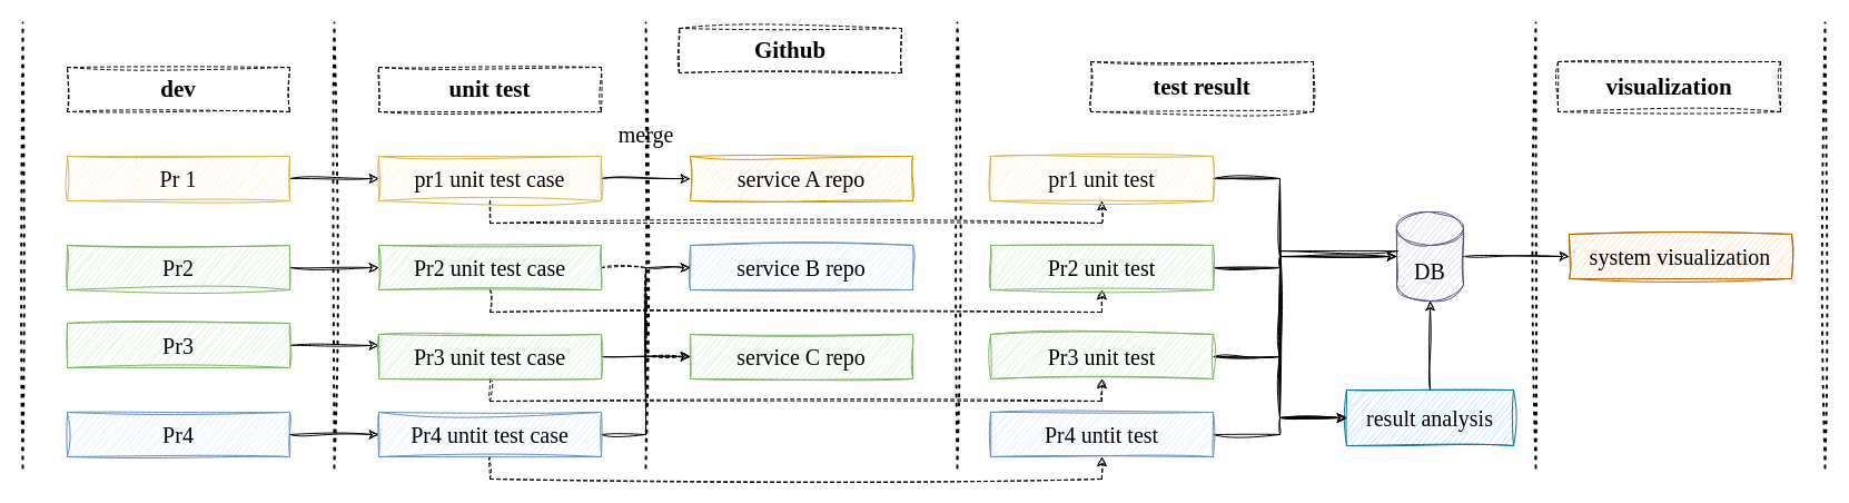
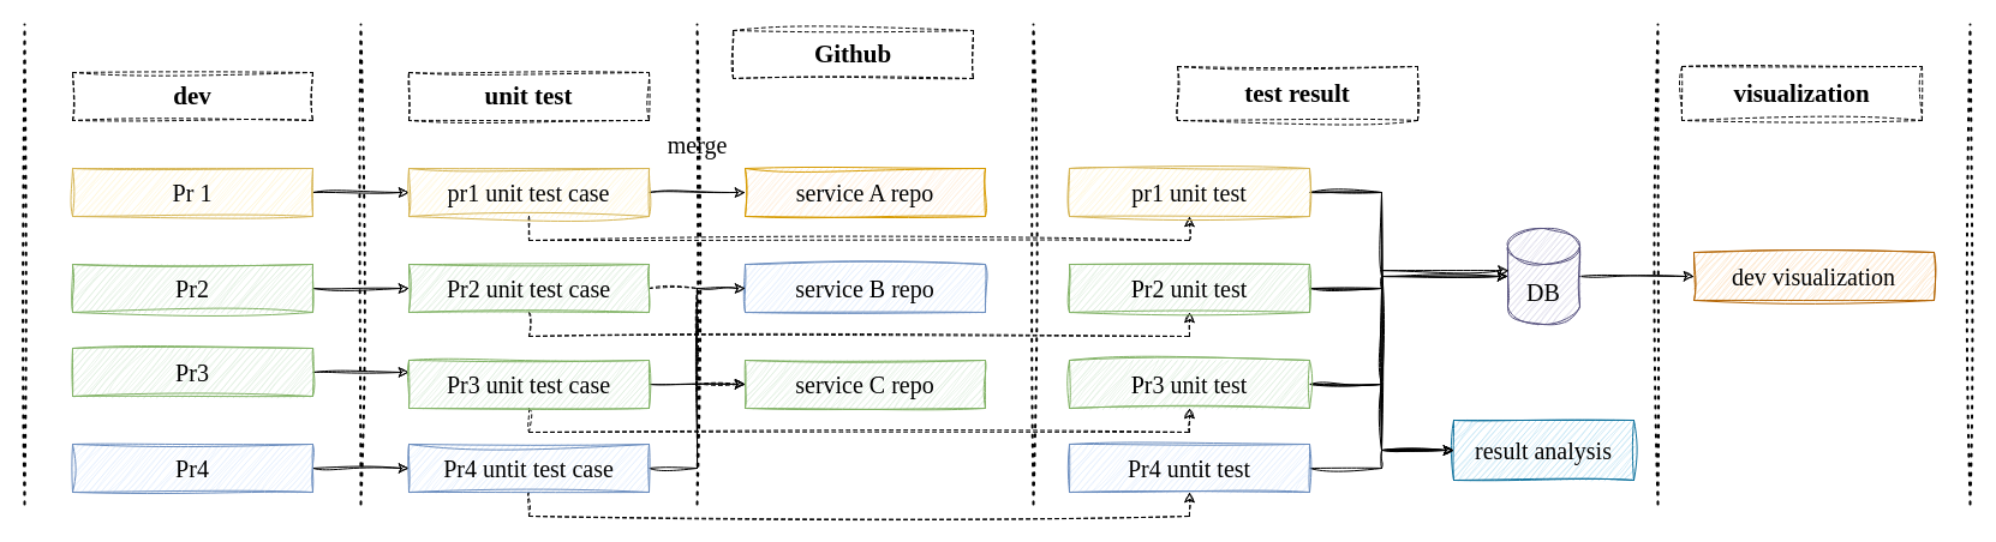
  <mxCell id="0" />
  <mxCell id="1" parent="0" />
  <mxCell id="2" value="Github" style="rounded=0;whiteSpace=wrap;html=1;sketch=1;hachureGap=4;jiggle=2;curveFitting=1;fontFamily=Architects Daughter;fontSource=https%3A%2F%2Ffonts.googleapis.com%2Fcss%3Ffamily%3DArchitects%2BDaughter;fontSize=21;fontStyle=1;dashed=1;" vertex="1" parent="1"><mxGeometry x="610" y="25" width="200" height="40" as="geometry" /></mxCell>
  <mxCell id="3" value="dev" style="rounded=0;whiteSpace=wrap;html=1;sketch=1;hachureGap=4;jiggle=2;curveFitting=1;fontFamily=Architects Daughter;fontSource=https%3A%2F%2Ffonts.googleapis.com%2Fcss%3Ffamily%3DArchitects%2BDaughter;fontSize=21;fontStyle=1;dashed=1;" vertex="1" parent="1"><mxGeometry x="60" y="60" width="200" height="40" as="geometry" /></mxCell>
  <mxCell id="4" value="" style="endArrow=none;dashed=1;html=1;dashPattern=1 3;strokeWidth=2;rounded=0;sketch=1;hachureGap=4;jiggle=2;curveFitting=1;fontFamily=Architects Daughter;fontSource=https%3A%2F%2Ffonts.googleapis.com%2Fcss%3Ffamily%3DArchitects%2BDaughter;fontSize=16;" edge="1" parent="1"><mxGeometry width="50" height="50" relative="1" as="geometry"><mxPoint x="300" y="420" as="sourcePoint" /><mxPoint x="300" y="20" as="targetPoint" /></mxGeometry></mxCell>
  <mxCell id="5" value="" style="endArrow=none;dashed=1;html=1;dashPattern=1 3;strokeWidth=2;rounded=0;sketch=1;hachureGap=4;jiggle=2;curveFitting=1;fontFamily=Architects Daughter;fontSource=https%3A%2F%2Ffonts.googleapis.com%2Fcss%3Ffamily%3DArchitects%2BDaughter;fontSize=16;" edge="1" parent="1"><mxGeometry width="50" height="50" relative="1" as="geometry"><mxPoint x="20" y="420" as="sourcePoint" /><mxPoint x="20" y="20" as="targetPoint" /></mxGeometry></mxCell>
  <mxCell id="6" value="service A repo" style="rounded=0;whiteSpace=wrap;html=1;sketch=1;hachureGap=4;jiggle=2;curveFitting=1;fontFamily=Architects Daughter;fontSource=https%3A%2F%2Ffonts.googleapis.com%2Fcss%3Ffamily%3DArchitects%2BDaughter;fontSize=20;fillColor=#ffe6cc;strokeColor=#d79b00;" vertex="1" parent="1"><mxGeometry x="620" y="140" width="200" height="40" as="geometry" /></mxCell>
  <mxCell id="7" value="service B repo" style="rounded=0;whiteSpace=wrap;html=1;sketch=1;hachureGap=4;jiggle=2;curveFitting=1;fontFamily=Architects Daughter;fontSource=https%3A%2F%2Ffonts.googleapis.com%2Fcss%3Ffamily%3DArchitects%2BDaughter;fontSize=20;fillColor=#dae8fc;strokeColor=#6c8ebf;" vertex="1" parent="1"><mxGeometry x="620" y="220" width="200" height="40" as="geometry" /></mxCell>
  <mxCell id="8" value="service C repo" style="rounded=0;whiteSpace=wrap;html=1;sketch=1;hachureGap=4;jiggle=2;curveFitting=1;fontFamily=Architects Daughter;fontSource=https%3A%2F%2Ffonts.googleapis.com%2Fcss%3Ffamily%3DArchitects%2BDaughter;fontSize=20;fillColor=#d5e8d4;strokeColor=#82b366;" vertex="1" parent="1"><mxGeometry x="620" y="300" width="200" height="40" as="geometry" /></mxCell>
  <mxCell id="9" style="edgeStyle=orthogonalEdgeStyle;rounded=0;sketch=1;hachureGap=4;jiggle=2;curveFitting=1;orthogonalLoop=1;jettySize=auto;html=1;entryX=0;entryY=0.5;entryDx=0;entryDy=0;fontFamily=Architects Daughter;fontSource=https%3A%2F%2Ffonts.googleapis.com%2Fcss%3Ffamily%3DArchitects%2BDaughter;fontSize=16;" edge="1" parent="1" source="10" target="22"><mxGeometry relative="1" as="geometry" /></mxCell>
  <mxCell id="10" value="Pr 1" style="rounded=0;whiteSpace=wrap;html=1;sketch=1;hachureGap=4;jiggle=2;curveFitting=1;fontFamily=Architects Daughter;fontSource=https%3A%2F%2Ffonts.googleapis.com%2Fcss%3Ffamily%3DArchitects%2BDaughter;fontSize=20;fillColor=#fff2cc;strokeColor=#d6b656;" vertex="1" parent="1"><mxGeometry x="60" y="140" width="200" height="40" as="geometry" /></mxCell>
  <mxCell id="11" style="edgeStyle=orthogonalEdgeStyle;rounded=0;sketch=1;hachureGap=4;jiggle=2;curveFitting=1;orthogonalLoop=1;jettySize=auto;html=1;entryX=0;entryY=0.5;entryDx=0;entryDy=0;fontFamily=Architects Daughter;fontSource=https%3A%2F%2Ffonts.googleapis.com%2Fcss%3Ffamily%3DArchitects%2BDaughter;fontSize=16;" edge="1" parent="1" source="12" target="25"><mxGeometry relative="1" as="geometry" /></mxCell>
  <mxCell id="12" value="Pr2" style="rounded=0;whiteSpace=wrap;html=1;sketch=1;hachureGap=4;jiggle=2;curveFitting=1;fontFamily=Architects Daughter;fontSource=https%3A%2F%2Ffonts.googleapis.com%2Fcss%3Ffamily%3DArchitects%2BDaughter;fontSize=20;fillColor=#d5e8d4;strokeColor=#82b366;" vertex="1" parent="1"><mxGeometry x="60" y="220" width="200" height="40" as="geometry" /></mxCell>
  <mxCell id="13" style="edgeStyle=orthogonalEdgeStyle;rounded=0;sketch=1;hachureGap=4;jiggle=2;curveFitting=1;orthogonalLoop=1;jettySize=auto;html=1;entryX=0;entryY=0.25;entryDx=0;entryDy=0;fontFamily=Architects Daughter;fontSource=https%3A%2F%2Ffonts.googleapis.com%2Fcss%3Ffamily%3DArchitects%2BDaughter;fontSize=16;" edge="1" parent="1" source="14" target="28"><mxGeometry relative="1" as="geometry" /></mxCell>
  <mxCell id="14" value="Pr3" style="rounded=0;whiteSpace=wrap;html=1;sketch=1;hachureGap=4;jiggle=2;curveFitting=1;fontFamily=Architects Daughter;fontSource=https%3A%2F%2Ffonts.googleapis.com%2Fcss%3Ffamily%3DArchitects%2BDaughter;fontSize=20;fillColor=#d5e8d4;strokeColor=#82b366;" vertex="1" parent="1"><mxGeometry x="60" y="290" width="200" height="40" as="geometry" /></mxCell>
  <mxCell id="15" style="edgeStyle=orthogonalEdgeStyle;rounded=0;sketch=1;hachureGap=4;jiggle=2;curveFitting=1;orthogonalLoop=1;jettySize=auto;html=1;fontFamily=Architects Daughter;fontSource=https%3A%2F%2Ffonts.googleapis.com%2Fcss%3Ffamily%3DArchitects%2BDaughter;fontSize=16;" edge="1" parent="1" source="16" target="31"><mxGeometry relative="1" as="geometry" /></mxCell>
  <mxCell id="16" value="Pr4" style="rounded=0;whiteSpace=wrap;html=1;sketch=1;hachureGap=4;jiggle=2;curveFitting=1;fontFamily=Architects Daughter;fontSource=https%3A%2F%2Ffonts.googleapis.com%2Fcss%3Ffamily%3DArchitects%2BDaughter;fontSize=20;fillColor=#dae8fc;strokeColor=#6c8ebf;" vertex="1" parent="1"><mxGeometry x="60" y="370" width="200" height="40" as="geometry" /></mxCell>
  <mxCell id="17" value="" style="endArrow=none;dashed=1;html=1;dashPattern=1 3;strokeWidth=2;rounded=0;sketch=1;hachureGap=4;jiggle=2;curveFitting=1;fontFamily=Architects Daughter;fontSource=https%3A%2F%2Ffonts.googleapis.com%2Fcss%3Ffamily%3DArchitects%2BDaughter;fontSize=16;" edge="1" parent="1"><mxGeometry width="50" height="50" relative="1" as="geometry"><mxPoint x="580" y="420" as="sourcePoint" /><mxPoint x="580" y="20" as="targetPoint" /></mxGeometry></mxCell>
  <mxCell id="18" value="" style="endArrow=none;dashed=1;html=1;dashPattern=1 3;strokeWidth=2;rounded=0;sketch=1;hachureGap=4;jiggle=2;curveFitting=1;fontFamily=Architects Daughter;fontSource=https%3A%2F%2Ffonts.googleapis.com%2Fcss%3Ffamily%3DArchitects%2BDaughter;fontSize=16;" edge="1" parent="1"><mxGeometry width="50" height="50" relative="1" as="geometry"><mxPoint x="860" y="420" as="sourcePoint" /><mxPoint x="860" y="20" as="targetPoint" /></mxGeometry></mxCell>
  <mxCell id="19" value="unit test" style="rounded=0;whiteSpace=wrap;html=1;sketch=1;hachureGap=4;jiggle=2;curveFitting=1;fontFamily=Architects Daughter;fontSource=https%3A%2F%2Ffonts.googleapis.com%2Fcss%3Ffamily%3DArchitects%2BDaughter;fontSize=21;fontStyle=1;dashed=1;" vertex="1" parent="1"><mxGeometry x="340" y="60" width="200" height="40" as="geometry" /></mxCell>
  <mxCell id="20" style="edgeStyle=orthogonalEdgeStyle;rounded=0;sketch=1;hachureGap=4;jiggle=2;curveFitting=1;orthogonalLoop=1;jettySize=auto;html=1;fontFamily=Architects Daughter;fontSource=https%3A%2F%2Ffonts.googleapis.com%2Fcss%3Ffamily%3DArchitects%2BDaughter;fontSize=16;" edge="1" parent="1" source="22" target="6"><mxGeometry relative="1" as="geometry" /></mxCell>
  <mxCell id="21" style="edgeStyle=orthogonalEdgeStyle;rounded=0;sketch=1;hachureGap=4;jiggle=2;curveFitting=1;orthogonalLoop=1;jettySize=auto;html=1;entryX=0.5;entryY=1;entryDx=0;entryDy=0;fontFamily=Architects Daughter;fontSource=https%3A%2F%2Ffonts.googleapis.com%2Fcss%3Ffamily%3DArchitects%2BDaughter;fontSize=16;dashed=1;" edge="1" parent="1" source="22" target="44"><mxGeometry relative="1" as="geometry"><Array as="points"><mxPoint x="440" y="200" /><mxPoint x="990" y="200" /></Array></mxGeometry></mxCell>
  <mxCell id="22" value="pr1 unit test case" style="rounded=0;whiteSpace=wrap;html=1;sketch=1;hachureGap=4;jiggle=2;curveFitting=1;fontFamily=Architects Daughter;fontSource=https%3A%2F%2Ffonts.googleapis.com%2Fcss%3Ffamily%3DArchitects%2BDaughter;fontSize=20;fillColor=#fff2cc;strokeColor=#d6b656;" vertex="1" parent="1"><mxGeometry x="340" y="140" width="200" height="40" as="geometry" /></mxCell>
  <mxCell id="23" style="edgeStyle=orthogonalEdgeStyle;rounded=0;sketch=1;hachureGap=4;jiggle=2;curveFitting=1;orthogonalLoop=1;jettySize=auto;html=1;entryX=0;entryY=0.5;entryDx=0;entryDy=0;fontFamily=Architects Daughter;fontSource=https%3A%2F%2Ffonts.googleapis.com%2Fcss%3Ffamily%3DArchitects%2BDaughter;fontSize=16;dashed=1;" edge="1" parent="1" source="25" target="8"><mxGeometry relative="1" as="geometry" /></mxCell>
  <mxCell id="24" style="edgeStyle=orthogonalEdgeStyle;rounded=0;sketch=1;hachureGap=4;jiggle=2;curveFitting=1;orthogonalLoop=1;jettySize=auto;html=1;entryX=0.5;entryY=1;entryDx=0;entryDy=0;fontFamily=Architects Daughter;fontSource=https%3A%2F%2Ffonts.googleapis.com%2Fcss%3Ffamily%3DArchitects%2BDaughter;fontSize=16;dashed=1;" edge="1" parent="1" source="25" target="47"><mxGeometry relative="1" as="geometry"><Array as="points"><mxPoint x="440" y="280" /><mxPoint x="990" y="280" /></Array></mxGeometry></mxCell>
  <mxCell id="25" value="Pr2 unit test case" style="rounded=0;whiteSpace=wrap;html=1;sketch=1;hachureGap=4;jiggle=2;curveFitting=1;fontFamily=Architects Daughter;fontSource=https%3A%2F%2Ffonts.googleapis.com%2Fcss%3Ffamily%3DArchitects%2BDaughter;fontSize=20;fillColor=#d5e8d4;strokeColor=#82b366;" vertex="1" parent="1"><mxGeometry x="340" y="220" width="200" height="40" as="geometry" /></mxCell>
  <mxCell id="26" style="edgeStyle=orthogonalEdgeStyle;rounded=0;sketch=1;hachureGap=4;jiggle=2;curveFitting=1;orthogonalLoop=1;jettySize=auto;html=1;fontFamily=Architects Daughter;fontSource=https%3A%2F%2Ffonts.googleapis.com%2Fcss%3Ffamily%3DArchitects%2BDaughter;fontSize=16;" edge="1" parent="1" source="28" target="8"><mxGeometry relative="1" as="geometry" /></mxCell>
  <mxCell id="27" style="edgeStyle=orthogonalEdgeStyle;rounded=0;sketch=1;hachureGap=4;jiggle=2;curveFitting=1;orthogonalLoop=1;jettySize=auto;html=1;entryX=0.5;entryY=1;entryDx=0;entryDy=0;fontFamily=Architects Daughter;fontSource=https%3A%2F%2Ffonts.googleapis.com%2Fcss%3Ffamily%3DArchitects%2BDaughter;fontSize=16;dashed=1;" edge="1" parent="1" source="28" target="50"><mxGeometry relative="1" as="geometry"><Array as="points"><mxPoint x="440" y="360" /><mxPoint x="990" y="360" /></Array></mxGeometry></mxCell>
  <mxCell id="28" value="Pr3 unit test case" style="rounded=0;whiteSpace=wrap;html=1;sketch=1;hachureGap=4;jiggle=2;curveFitting=1;fontFamily=Architects Daughter;fontSource=https%3A%2F%2Ffonts.googleapis.com%2Fcss%3Ffamily%3DArchitects%2BDaughter;fontSize=20;fillColor=#d5e8d4;strokeColor=#82b366;" vertex="1" parent="1"><mxGeometry x="340" y="300" width="200" height="40" as="geometry" /></mxCell>
  <mxCell id="29" style="edgeStyle=orthogonalEdgeStyle;rounded=0;sketch=1;hachureGap=4;jiggle=2;curveFitting=1;orthogonalLoop=1;jettySize=auto;html=1;entryX=0;entryY=0.5;entryDx=0;entryDy=0;fontFamily=Architects Daughter;fontSource=https%3A%2F%2Ffonts.googleapis.com%2Fcss%3Ffamily%3DArchitects%2BDaughter;fontSize=16;" edge="1" parent="1" source="31" target="7"><mxGeometry relative="1" as="geometry" /></mxCell>
  <mxCell id="30" style="edgeStyle=orthogonalEdgeStyle;rounded=0;sketch=1;hachureGap=4;jiggle=2;curveFitting=1;orthogonalLoop=1;jettySize=auto;html=1;entryX=0.5;entryY=1;entryDx=0;entryDy=0;fontFamily=Architects Daughter;fontSource=https%3A%2F%2Ffonts.googleapis.com%2Fcss%3Ffamily%3DArchitects%2BDaughter;fontSize=16;dashed=1;" edge="1" parent="1" source="31" target="52"><mxGeometry relative="1" as="geometry"><Array as="points"><mxPoint x="440" y="430" /><mxPoint x="990" y="430" /></Array></mxGeometry></mxCell>
  <mxCell id="31" value="Pr4 untit test case" style="rounded=0;whiteSpace=wrap;html=1;sketch=1;hachureGap=4;jiggle=2;curveFitting=1;fontFamily=Architects Daughter;fontSource=https%3A%2F%2Ffonts.googleapis.com%2Fcss%3Ffamily%3DArchitects%2BDaughter;fontSize=20;fillColor=#dae8fc;strokeColor=#6c8ebf;" vertex="1" parent="1"><mxGeometry x="340" y="370" width="200" height="40" as="geometry" /></mxCell>
  <mxCell id="32" value="merge" style="text;html=1;align=center;verticalAlign=middle;resizable=0;points=[];autosize=1;strokeColor=none;fillColor=none;fontSize=20;fontFamily=Architects Daughter;" vertex="1" parent="1"><mxGeometry x="540" y="100" width="80" height="40" as="geometry" /></mxCell>
  <mxCell id="33" value="test result" style="rounded=0;whiteSpace=wrap;html=1;sketch=1;hachureGap=4;jiggle=2;curveFitting=1;fontFamily=Architects Daughter;fontSource=https%3A%2F%2Ffonts.googleapis.com%2Fcss%3Ffamily%3DArchitects%2BDaughter;fontSize=21;fontStyle=1;dashed=1;" vertex="1" parent="1"><mxGeometry x="980" y="55" width="200" height="45" as="geometry" /></mxCell>
  <mxCell id="34" value="" style="endArrow=none;dashed=1;html=1;dashPattern=1 3;strokeWidth=2;rounded=0;sketch=1;hachureGap=4;jiggle=2;curveFitting=1;fontFamily=Architects Daughter;fontSource=https%3A%2F%2Ffonts.googleapis.com%2Fcss%3Ffamily%3DArchitects%2BDaughter;fontSize=16;" edge="1" parent="1"><mxGeometry width="50" height="50" relative="1" as="geometry"><mxPoint x="1380" y="420" as="sourcePoint" /><mxPoint x="1380" y="20" as="targetPoint" /></mxGeometry></mxCell>
  <mxCell id="35" style="edgeStyle=orthogonalEdgeStyle;rounded=0;sketch=1;hachureGap=4;jiggle=2;curveFitting=1;orthogonalLoop=1;jettySize=auto;html=1;fontFamily=Architects Daughter;fontSource=https%3A%2F%2Ffonts.googleapis.com%2Fcss%3Ffamily%3DArchitects%2BDaughter;fontSize=16;" edge="1" parent="1" source="36" target="39"><mxGeometry relative="1" as="geometry" /></mxCell>
  <mxCell id="36" value="DB" style="shape=cylinder3;whiteSpace=wrap;html=1;boundedLbl=1;backgroundOutline=1;size=15;sketch=1;hachureGap=4;jiggle=2;curveFitting=1;fontFamily=Architects Daughter;fontSource=https%3A%2F%2Ffonts.googleapis.com%2Fcss%3Ffamily%3DArchitects%2BDaughter;fontSize=20;fillColor=#d0cee2;strokeColor=#56517e;" vertex="1" parent="1"><mxGeometry x="1255" y="190" width="60" height="80" as="geometry" /></mxCell>
  <mxCell id="37" value="visualization" style="rounded=0;whiteSpace=wrap;html=1;sketch=1;hachureGap=4;jiggle=2;curveFitting=1;fontFamily=Architects Daughter;fontSource=https%3A%2F%2Ffonts.googleapis.com%2Fcss%3Ffamily%3DArchitects%2BDaughter;fontSize=21;fontStyle=1;dashed=1;" vertex="1" parent="1"><mxGeometry x="1400" y="55" width="200" height="45" as="geometry" /></mxCell>
  <mxCell id="38" value="" style="endArrow=none;dashed=1;html=1;dashPattern=1 3;strokeWidth=2;rounded=0;sketch=1;hachureGap=4;jiggle=2;curveFitting=1;fontFamily=Architects Daughter;fontSource=https%3A%2F%2Ffonts.googleapis.com%2Fcss%3Ffamily%3DArchitects%2BDaughter;fontSize=16;" edge="1" parent="1"><mxGeometry width="50" height="50" relative="1" as="geometry"><mxPoint x="1640" y="420" as="sourcePoint" /><mxPoint x="1640" y="20" as="targetPoint" /></mxGeometry></mxCell>
- <mxCell id="39" value="system visualization" style="rounded=0;whiteSpace=wrap;html=1;sketch=1;hachureGap=4;jiggle=2;curveFitting=1;fontFamily=Architects Daughter;fontSource=https%3A%2F%2Ffonts.googleapis.com%2Fcss%3Ffamily%3DArchitects%2BDaughter;fontSize=20;fillColor=#fad7ac;strokeColor=#b46504;" vertex="1" parent="1"><mxGeometry x="1410" y="210" width="200" height="40" as="geometry" /></mxCell>
- <mxCell id="40" style="edgeStyle=orthogonalEdgeStyle;rounded=0;sketch=1;hachureGap=4;jiggle=2;curveFitting=1;orthogonalLoop=1;jettySize=auto;html=1;entryX=0.5;entryY=1;entryDx=0;entryDy=0;entryPerimeter=0;fontFamily=Architects Daughter;fontSource=https%3A%2F%2Ffonts.googleapis.com%2Fcss%3Ffamily%3DArchitects%2BDaughter;fontSize=16;" edge="1" parent="1" source="41" target="36"><mxGeometry relative="1" as="geometry" /></mxCell>
+ <mxCell id="39" value="dev visualization" style="rounded=0;whiteSpace=wrap;html=1;sketch=1;hachureGap=4;jiggle=2;curveFitting=1;fontFamily=Architects Daughter;fontSource=https%3A%2F%2Ffonts.googleapis.com%2Fcss%3Ffamily%3DArchitects%2BDaughter;fontSize=20;fillColor=#fad7ac;strokeColor=#b46504;" vertex="1" parent="1"><mxGeometry x="1410" y="210" width="200" height="40" as="geometry" /></mxCell>
  <mxCell id="41" value="&lt;div&gt;result analysis&lt;/div&gt;" style="rounded=0;whiteSpace=wrap;html=1;sketch=1;hachureGap=4;jiggle=2;curveFitting=1;fontFamily=Architects Daughter;fontSource=https%3A%2F%2Ffonts.googleapis.com%2Fcss%3Ffamily%3DArchitects%2BDaughter;fontSize=20;fillColor=#b1ddf0;strokeColor=#10739e;" vertex="1" parent="1"><mxGeometry x="1210" y="350" width="150" height="50" as="geometry" /></mxCell>
  <mxCell id="42" style="edgeStyle=orthogonalEdgeStyle;rounded=0;sketch=1;hachureGap=4;jiggle=2;curveFitting=1;orthogonalLoop=1;jettySize=auto;html=1;fontFamily=Architects Daughter;fontSource=https%3A%2F%2Ffonts.googleapis.com%2Fcss%3Ffamily%3DArchitects%2BDaughter;fontSize=16;" edge="1" parent="1" source="44" target="41"><mxGeometry relative="1" as="geometry"><Array as="points"><mxPoint x="1150" y="160" /><mxPoint x="1150" y="375" /></Array></mxGeometry></mxCell>
  <mxCell id="43" style="edgeStyle=orthogonalEdgeStyle;rounded=0;sketch=1;hachureGap=4;jiggle=2;curveFitting=1;orthogonalLoop=1;jettySize=auto;html=1;fontFamily=Architects Daughter;fontSource=https%3A%2F%2Ffonts.googleapis.com%2Fcss%3Ffamily%3DArchitects%2BDaughter;fontSize=16;" edge="1" parent="1" source="44" target="36"><mxGeometry relative="1" as="geometry"><Array as="points"><mxPoint x="1150" y="160" /><mxPoint x="1150" y="230" /></Array></mxGeometry></mxCell>
  <mxCell id="44" value="pr1 unit test" style="rounded=0;whiteSpace=wrap;html=1;sketch=1;hachureGap=4;jiggle=2;curveFitting=1;fontFamily=Architects Daughter;fontSource=https%3A%2F%2Ffonts.googleapis.com%2Fcss%3Ffamily%3DArchitects%2BDaughter;fontSize=20;fillColor=#fff2cc;strokeColor=#d6b656;" vertex="1" parent="1"><mxGeometry x="890" y="140" width="200" height="40" as="geometry" /></mxCell>
  <mxCell id="45" style="edgeStyle=orthogonalEdgeStyle;rounded=0;sketch=1;hachureGap=4;jiggle=2;curveFitting=1;orthogonalLoop=1;jettySize=auto;html=1;entryX=0;entryY=0.5;entryDx=0;entryDy=0;fontFamily=Architects Daughter;fontSource=https%3A%2F%2Ffonts.googleapis.com%2Fcss%3Ffamily%3DArchitects%2BDaughter;fontSize=16;" edge="1" parent="1" source="47" target="41"><mxGeometry relative="1" as="geometry" /></mxCell>
  <mxCell id="46" style="edgeStyle=orthogonalEdgeStyle;rounded=0;sketch=1;hachureGap=4;jiggle=2;curveFitting=1;orthogonalLoop=1;jettySize=auto;html=1;fontFamily=Architects Daughter;fontSource=https%3A%2F%2Ffonts.googleapis.com%2Fcss%3Ffamily%3DArchitects%2BDaughter;fontSize=16;" edge="1" parent="1" source="47" target="36"><mxGeometry relative="1" as="geometry"><Array as="points"><mxPoint x="1150" y="240" /><mxPoint x="1150" y="230" /></Array></mxGeometry></mxCell>
  <mxCell id="47" value="Pr2 unit test" style="rounded=0;whiteSpace=wrap;html=1;sketch=1;hachureGap=4;jiggle=2;curveFitting=1;fontFamily=Architects Daughter;fontSource=https%3A%2F%2Ffonts.googleapis.com%2Fcss%3Ffamily%3DArchitects%2BDaughter;fontSize=20;fillColor=#d5e8d4;strokeColor=#82b366;" vertex="1" parent="1"><mxGeometry x="890" y="220" width="200" height="40" as="geometry" /></mxCell>
  <mxCell id="48" style="edgeStyle=orthogonalEdgeStyle;rounded=0;sketch=1;hachureGap=4;jiggle=2;curveFitting=1;orthogonalLoop=1;jettySize=auto;html=1;entryX=0;entryY=0.5;entryDx=0;entryDy=0;fontFamily=Architects Daughter;fontSource=https%3A%2F%2Ffonts.googleapis.com%2Fcss%3Ffamily%3DArchitects%2BDaughter;fontSize=16;" edge="1" parent="1" source="50" target="41"><mxGeometry relative="1" as="geometry" /></mxCell>
- <mxCell id="49" style="edgeStyle=orthogonalEdgeStyle;rounded=0;sketch=1;hachureGap=4;jiggle=2;curveFitting=1;orthogonalLoop=1;jettySize=auto;html=1;entryX=0.011;entryY=0.439;entryDx=0;entryDy=0;entryPerimeter=0;fontFamily=Architects Daughter;fontSource=https%3A%2F%2Ffonts.googleapis.com%2Fcss%3Ffamily%3DArchitects%2BDaughter;fontSize=16;endArrow=none;" edge="1" parent="1" source="50" target="36"><mxGeometry relative="1" as="geometry"><Array as="points"><mxPoint x="1150" y="320" /><mxPoint x="1150" y="225" /></Array></mxGeometry></mxCell>
+ <mxCell id="49" style="edgeStyle=orthogonalEdgeStyle;rounded=0;sketch=1;hachureGap=4;jiggle=2;curveFitting=1;orthogonalLoop=1;jettySize=auto;html=1;entryX=0.011;entryY=0.439;entryDx=0;entryDy=0;entryPerimeter=0;fontFamily=Architects Daughter;fontSource=https%3A%2F%2Ffonts.googleapis.com%2Fcss%3Ffamily%3DArchitects%2BDaughter;fontSize=16;" edge="1" parent="1" source="50" target="36"><mxGeometry relative="1" as="geometry"><Array as="points"><mxPoint x="1150" y="320" /><mxPoint x="1150" y="225" /></Array></mxGeometry></mxCell>
  <mxCell id="50" value="Pr3 unit test" style="rounded=0;whiteSpace=wrap;html=1;sketch=1;hachureGap=4;jiggle=2;curveFitting=1;fontFamily=Architects Daughter;fontSource=https%3A%2F%2Ffonts.googleapis.com%2Fcss%3Ffamily%3DArchitects%2BDaughter;fontSize=20;fillColor=#d5e8d4;strokeColor=#82b366;" vertex="1" parent="1"><mxGeometry x="890" y="300" width="200" height="40" as="geometry" /></mxCell>
  <mxCell id="51" style="edgeStyle=orthogonalEdgeStyle;rounded=0;sketch=1;hachureGap=4;jiggle=2;curveFitting=1;orthogonalLoop=1;jettySize=auto;html=1;fontFamily=Architects Daughter;fontSource=https%3A%2F%2Ffonts.googleapis.com%2Fcss%3Ffamily%3DArchitects%2BDaughter;fontSize=16;entryX=0;entryY=0.5;entryDx=0;entryDy=0;" edge="1" parent="1" source="52" target="41"><mxGeometry relative="1" as="geometry"><mxPoint x="1130" y="270" as="targetPoint" /></mxGeometry></mxCell>
  <mxCell id="52" value="Pr4 untit test" style="rounded=0;whiteSpace=wrap;html=1;sketch=1;hachureGap=4;jiggle=2;curveFitting=1;fontFamily=Architects Daughter;fontSource=https%3A%2F%2Ffonts.googleapis.com%2Fcss%3Ffamily%3DArchitects%2BDaughter;fontSize=20;fillColor=#dae8fc;strokeColor=#6c8ebf;" vertex="1" parent="1"><mxGeometry x="890" y="370" width="200" height="40" as="geometry" /></mxCell>
